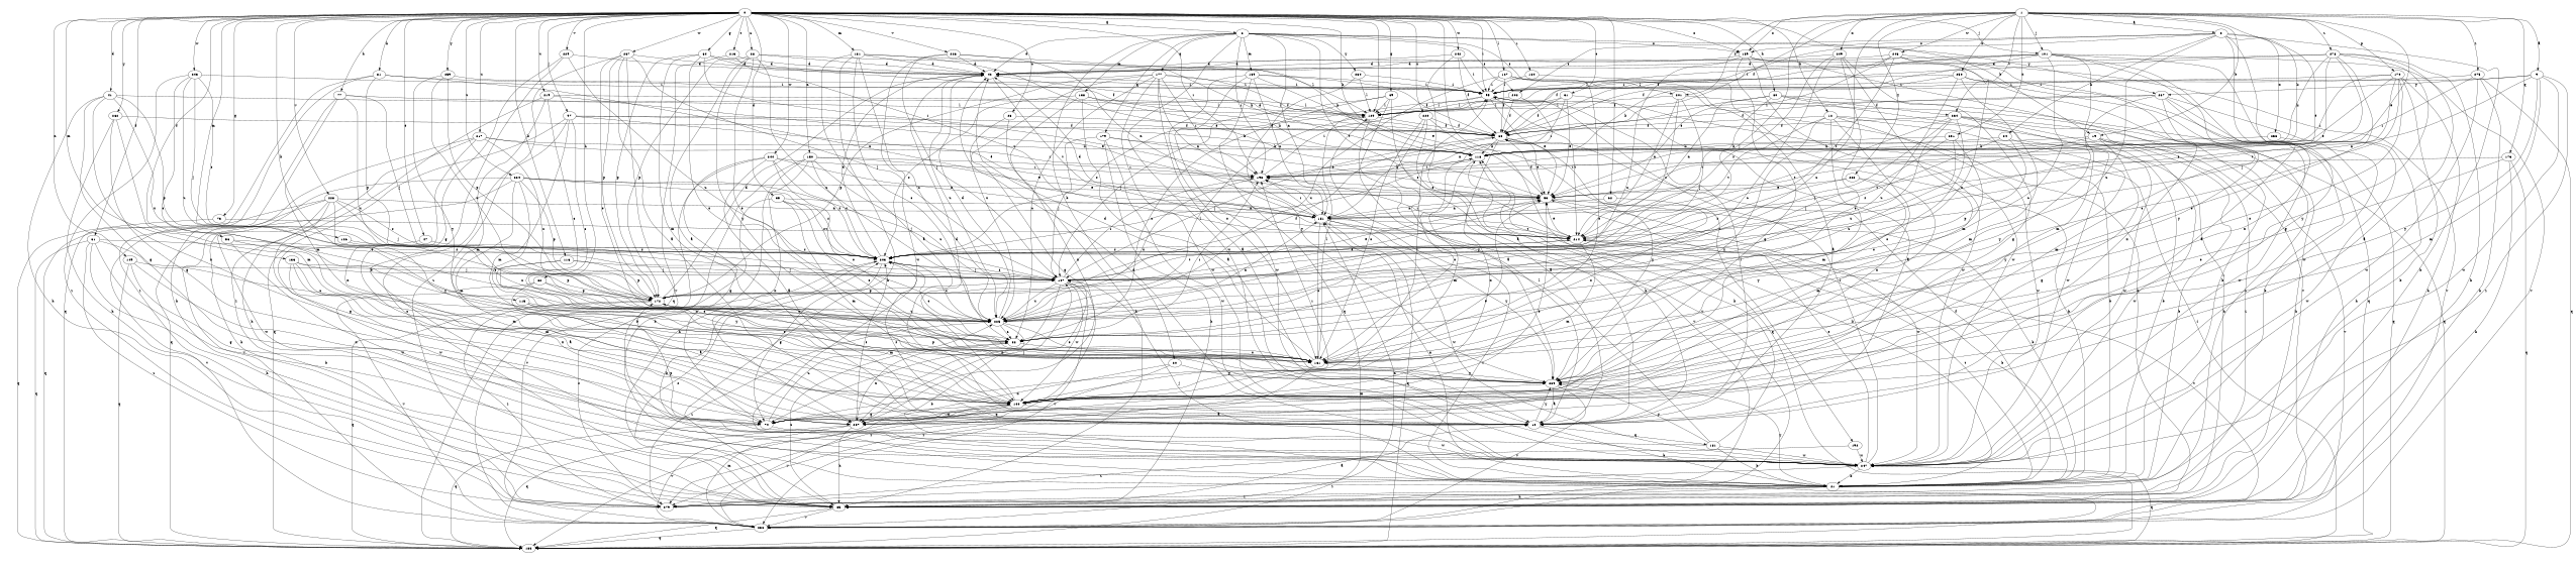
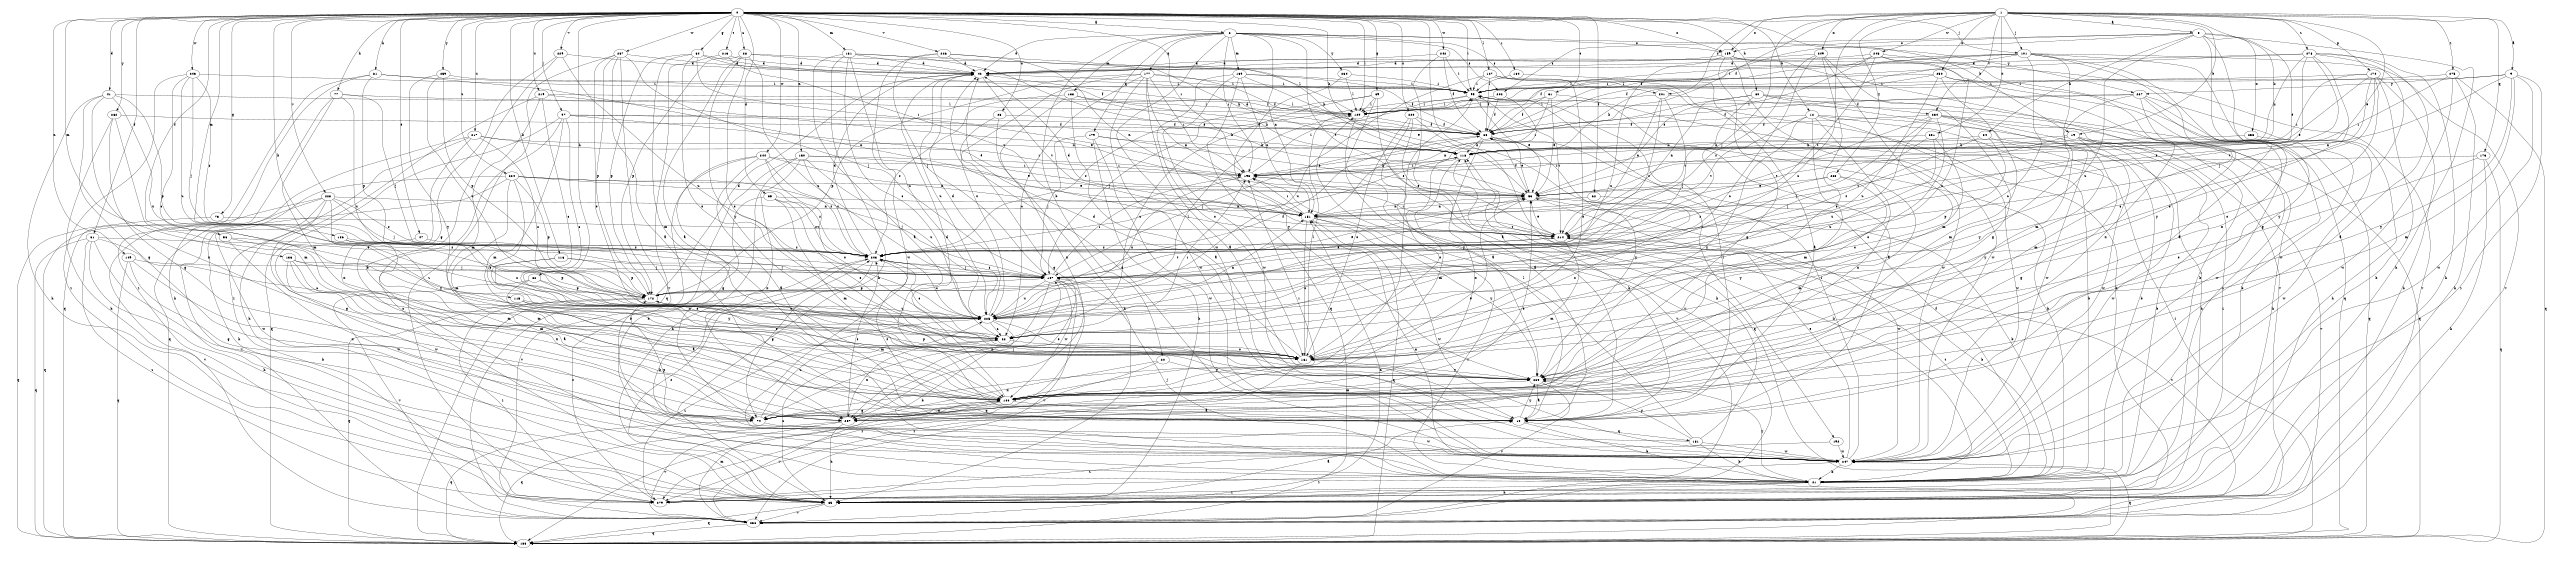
  strict digraph {
    0
    2
    12
    19
    23
    28
    31
    35
    41
    47
    56
    61
    62
    64
    69
    73
    77
    80
    81
    82
    95
    97
    101
    115
    116
    118
    127
    129
    131
    133
    136
    149
    150
    159
    184
    192
    193
    213
    217
    219
    220
    224
    226
    228
    229
    237
    242
    243
    244
    259
    262
    201
    20
    42
    138
    139
    151
    177
    179
    202
    214
    247
    264
    267
    63
    85
    257
    140
    269
    21
    74
    236
    225
    10
    161
    172
    53
    203
    32
    279
    183
    107
    234
    1
    3
    9
    170
    173
    246
    249
    250
    251
    263
    275
    278
    84
    253
    181
    0 -> 2 [label=a]
    0 -> 12 [label=b]
    0 -> 19 [label=b]
    0 -> 23 [label=c]
    0 -> 28 [label=c]
    0 -> 31 [label=c]
    0 -> 35 [label=d]
    0 -> 41 [label=d]
    0 -> 47 [label=e]
    0 -> 56 [label=f]
    0 -> 61 [label=f]
    0 -> 62 [label=f]
    0 -> 64 [label=g]
    0 -> 69 [label=g]
    0 -> 73 [label=g]
    0 -> 77 [label=h]
    0 -> 80 [label=h]
    0 -> 81 [label=h]
    0 -> 82 [label=h]
    0 -> 95 [label=i]
    0 -> 97 [label=j]
    0 -> 101 [label=j]
    0 -> 115 [label=k]
    0 -> 116 [label=k]
    0 -> 118 [label=k]
    0 -> 127 [label=l]
    0 -> 129 [label=l]
    0 -> 131 [label=m]
    0 -> 133 [label=m]
    0 -> 136 [label=m]
    0 -> 149 [label=n]
    0 -> 150 [label=n]
    0 -> 159 [label=o]
    0 -> 184 [label=r]
    0 -> 192 [label=r]
    0 -> 193 [label=r]
    0 -> 213 [label=t]
    0 -> 217 [label=u]
    0 -> 219 [label=u]
    0 -> 220 [label=u]
    0 -> 224 [label=u]
    0 -> 226 [label=v]
    0 -> 228 [label=v]
    0 -> 229 [label=v]
    0 -> 237 [label=w]
    0 -> 242 [label=w]
    0 -> 243 [label=w]
    0 -> 244 [label=w]
    0 -> 259 [label=y]
    0 -> 262 [label=y]
    2 -> 159 [label=o]
    2 -> 193 [label=r]
    2 -> 201 [label=s]
    2 -> 20 [label=b]
    2 -> 42 [label=d]
    2 -> 138 [label=m]
    2 -> 139 [label=m]
    2 -> 151 [label=n]
    2 -> 177 [label=q]
    2 -> 179 [label=q]
    2 -> 202 [label=s]
    2 -> 214 [label=t]
    2 -> 247 [label=w]
    2 -> 264 [label=y]
    2 -> 267 [label=y]
    12 -> 214 [label=t]
    12 -> 247 [label=w]
    12 -> 63 [label=f]
    12 -> 85 [label=h]
    12 -> 257 [label=x]
    12 -> 140 [label=m]
    12 -> 269 [label=y]
    12 -> 21 [label=b]
    19 -> 118 [label=k]
    19 -> 214 [label=t]
    19 -> 247 [label=w]
    19 -> 21 [label=b]
    19 -> 74 [label=g]
    19 -> 236 [label=v]
    23 -> 63 [label=f]
    23 -> 85 [label=h]
    23 -> 74 [label=g]
    28 -> 129 [label=l]
    28 -> 42 [label=d]
    28 -> 269 [label=y]
    28 -> 225 [label=u]
    28 -> 10 [label=a]
    28 -> 161 [label=o]
    28 -> 172 [label=p]
    31 -> 129 [label=l]
    31 -> 151 [label=n]
    31 -> 63 [label=f]
    31 -> 10 [label=a]
    31 -> 53 [label=e]
    35 -> 151 [label=n]
    35 -> 140 [label=m]
    35 -> 236 [label=v]
    35 -> 161 [label=o]
    35 -> 203 [label=s]
    41 -> 129 [label=l]
    41 -> 85 [label=h]
    41 -> 257 [label=x]
    41 -> 74 [label=g]
    41 -> 225 [label=u]
    41 -> 172 [label=p]
    47 -> 247 [label=w]
    47 -> 203 [label=s]
    56 -> 247 [label=w]
    56 -> 140 [label=m]
    56 -> 203 [label=s]
    61 -> 85 [label=h]
    61 -> 21 [label=b]
    61 -> 203 [label=s]
    61 -> 32 [label=c]
    61 -> 279 [label=z]
    61 -> 183 [label=q]
    62 -> 151 [label=n]
    62 -> 161 [label=o]
    64 -> 193 [label=r]
    64 -> 42 [label=d]
    64 -> 63 [label=f]
    64 -> 140 [label=m]
    64 -> 161 [label=o]
    64 -> 172 [label=p]
    69 -> 129 [label=l]
    69 -> 236 [label=v]
    69 -> 10 [label=a]
    69 -> 32 [label=c]
    69 -> 107 [label=j]
    73 -> 214 [label=t]
    73 -> 183 [label=q]
    77 -> 129 [label=l]
    77 -> 85 [label=h]
    77 -> 140 [label=m]
    77 -> 225 [label=u]
    77 -> 107 [label=j]
    80 -> 193 [label=r]
    80 -> 151 [label=n]
    80 -> 214 [label=t]
    80 -> 247 [label=w]
    80 -> 183 [label=q]
    80 -> 234 [label=f]
    81 -> 95 [label=i]
    81 -> 151 [label=n]
    81 -> 172 [label=p]
    81 -> 279 [label=z]
    81 -> 183 [label=q]
    82 -> 236 [label=v]
    82 -> 10 [label=a]
    82 -> 172 [label=p]
    82 -> 32 [label=c]
    95 -> 129 [label=l]
    95 -> 214 [label=t]
    95 -> 53 [label=e]
    95 -> 203 [label=s]
    97 -> 118 [label=k]
    97 -> 63 [label=f]
    97 -> 85 [label=c]
    97 -> 140 [label=m]
    97 -> 53 [label=e]
    97 -> 32 [label=c]
    97 -> 183 [label=q]
    101 -> 95 [label=i]
    101 -> 129 [label=l]
    101 -> 42 [label=d]
    101 -> 247 [label=w]
    101 -> 63 [label=f]
    101 -> 140 [label=m]
    101 -> 269 [label=y]
    101 -> 236 [label=v]
    101 -> 10 [label=a]
    101 -> 32 [label=c]
    115 -> 140 [label=m]
    115 -> 225 [label=u]
    115 -> 161 [label=o]
    116 -> 269 [label=y]
    116 -> 161 [label=o]
    116 -> 172 [label=p]
    116 -> 107 [label=j]
    118 -> 193 [label=r]
    118 -> 140 [label=m]
    118 -> 161 [label=o]
    127 -> 95 [label=i]
    127 -> 63 [label=f]
    127 -> 85 [label=h]
    127 -> 225 [label=u]
    127 -> 10 [label=a]
    127 -> 161 [label=o]
    129 -> 63 [label=f]
    129 -> 236 [label=v]
    131 -> 118 [label=k]
    131 -> 42 [label=d]
    131 -> 85 [label=h]
    131 -> 225 [label=u]
    131 -> 10 [label=a]
    131 -> 53 [label=e]
    131 -> 32 [label=c]
    133 -> 257 [label=x]
    133 -> 140 [label=m]
    133 -> 10 [label=a]
    133 -> 172 [label=p]
    133 -> 107 [label=j]
+   136 -> 140 [label=m]
    136 -> 225 [label=u]
    136 -> 203 [label=s]
    149 -> 257 [label=x]
    149 -> 74 [label=g]
    149 -> 183 [label=q]
    149 -> 107 [label=j]
    150 -> 193 [label=r]
    150 -> 85 [label=h]
    150 -> 257 [label=x]
    150 -> 21 [label=b]
    150 -> 225 [label=u]
    150 -> 53 [label=e]
    150 -> 203 [label=s]
    159 -> 42 [label=d]
    159 -> 247 [label=w]
    159 -> 74 [label=g]
    159 -> 236 [label=v]
    159 -> 225 [label=u]
    159 -> 183 [label=q]
    184 -> 95 [label=i]
    184 -> 247 [label=w]
    192 -> 247 [label=w]
    192 -> 279 [label=z]
    193 -> 95 [label=i]
    193 -> 118 [label=k]
    193 -> 225 [label=u]
    193 -> 53 [label=e]
    213 -> 42 [label=d]
    213 -> 214 [label=t]
    213 -> 183 [label=q]
    217 -> 118 [label=k]
    217 -> 193 [label=r]
    217 -> 85 [label=h]
    217 -> 257 [label=x]
    217 -> 225 [label=u]
    217 -> 183 [label=q]
    219 -> 129 [label=l]
    219 -> 140 [label=m]
    219 -> 53 [label=e]
    219 -> 32 [label=c]
    219 -> 279 [label=z]
    220 -> 63 [label=f]
    220 -> 269 [label=y]
    220 -> 10 [label=a]
    220 -> 161 [label=o]
    220 -> 183 [label=q]
    224 -> 85 [label=h]
    224 -> 140 [label=m]
    224 -> 236 [label=v]
    224 -> 161 [label=o]
    224 -> 172 [label=p]
    224 -> 53 [label=e]
    224 -> 203 [label=s]
    224 -> 107 [label=j]
    226 -> 118 [label=k]
    226 -> 42 [label=d]
    226 -> 151 [label=n]
    226 -> 247 [label=w]
    226 -> 107 [label=j]
    228 -> 151 [label=n]
    228 -> 247 [label=w]
    228 -> 269 [label=y]
    228 -> 74 [label=g]
    228 -> 236 [label=v]
    228 -> 203 [label=s]
    228 -> 183 [label=q]
    228 -> 107 [label=j]
    229 -> 42 [label=d]
    229 -> 21 [label=b]
    229 -> 74 [label=g]
    229 -> 225 [label=u]
    237 -> 42 [label=d]
    237 -> 236 [label=v]
    237 -> 10 [label=a]
    237 -> 161 [label=o]
    237 -> 172 [label=p]
    237 -> 279 [label=z]
    237 -> 107 [label=j]
    242 -> 95 [label=i]
    242 -> 42 [label=d]
    242 -> 63 [label=f]
    242 -> 10 [label=a]
    243 -> 95 [label=i]
    243 -> 225 [label=u]
    243 -> 203 [label=s]
    243 -> 32 [label=c]
    243 -> 279 [label=z]
    243 -> 107 [label=j]
    244 -> 193 [label=r]
    244 -> 151 [label=n]
    244 -> 21 [label=b]
    244 -> 74 [label=g]
    244 -> 10 [label=a]
    244 -> 161 [label=o]
    244 -> 203 [label=s]
    259 -> 95 [label=i]
    259 -> 269 [label=y]
    259 -> 225 [label=u]
    259 -> 172 [label=p]
    262 -> 63 [label=f]
    262 -> 85 [label=h]
    262 -> 140 [label=m]
    262 -> 74 [label=g]
    201 -> 129 [label=l]
    201 -> 151 [label=n]
    201 -> 203 [label=s]
    201 -> 183 [label=q]
    201 -> 107 [label=j]
    20 -> 257 [label=x]
    20 -> 269 [label=y]
    20 -> 279 [label=z]
    42 -> 95 [label=i]
    42 -> 214 [label=t]
    42 -> 225 [label=u]
    138 -> 118 [label=k]
    138 -> 129 [label=l]
    138 -> 257 [label=x]
    138 -> 10 [label=a]
    138 -> 203 [label=s]
    139 -> 95 [label=i]
    139 -> 151 [label=n]
    139 -> 247 [label=w]
    139 -> 63 [label=f]
    139 -> 161 [label=o]
    139 -> 53 [label=e]
    139 -> 183 [label=q]
    151 -> 193 [label=r]
    151 -> 214 [label=t]
    151 -> 247 [label=w]
    151 -> 269 [label=y]
    151 -> 161 [label=o]
    151 -> 183 [label=q]
    177 -> 95 [label=i]
    177 -> 193 [label=r]
    177 -> 151 [label=n]
    177 -> 247 [label=w]
    177 -> 63 [label=f]
    177 -> 225 [label=u]
    177 -> 10 [label=a]
    177 -> 172 [label=p]
    177 -> 32 [label=c]
    179 -> 118 [label=k]
    179 -> 247 [label=w]
    179 -> 85 [label=h]
    179 -> 53 [label=e]
    179 -> 107 [label=j]
    202 -> 129 [label=l]
    202 -> 63 [label=f]
    202 -> 203 [label=s]
    214 -> 193 [label=r]
    214 -> 42 [label=d]
    214 -> 140 [label=m]
    214 -> 21 [label=b]
    214 -> 53 [label=e]
    214 -> 203 [label=s]
    247 -> 95 [label=i]
    247 -> 42 [label=d]
    247 -> 21 [label=b]
    247 -> 53 [label=e]
    247 -> 279 [label=z]
    247 -> 183 [label=q]
    264 -> 95 [label=i]
    264 -> 129 [label=l]
    264 -> 269 [label=y]
    267 -> 129 [label=l]
    267 -> 247 [label=w]
    267 -> 63 [label=f]
    267 -> 85 [label=h]
    267 -> 140 [label=m]
    267 -> 269 [label=y]
    267 -> 21 [label=b]
    63 -> 118 [label=k]
    63 -> 42 [label=d]
    63 -> 257 [label=x]
    63 -> 269 [label=y]
    63 -> 21 [label=b]
    63 -> 53 [label=e]
    63 -> 107 [label=j]
    85 -> 236 [label=v]
    85 -> 10 [label=a]
    85 -> 203 [label=s]
    85 -> 32 [label=c]
    85 -> 183 [label=q]
    257 -> 85 [label=h]
    257 -> 236 [label=v]
    257 -> 53 [label=e]
    257 -> 203 [label=s]
    257 -> 183 [label=q]
    257 -> 107 [label=j]
    140 -> 95 [label=i]
    140 -> 42 [label=d]
    140 -> 257 [label=x]
    140 -> 74 [label=g]
    140 -> 236 [label=v]
    140 -> 10 [label=a]
    140 -> 53 [label=e]
    269 -> 140 [label=m]
    269 -> 236 [label=v]
    269 -> 10 [label=a]
    269 -> 172 [label=p]
    21 -> 118 [label=k]
    21 -> 151 [label=n]
    21 -> 214 [label=t]
    21 -> 63 [label=f]
    21 -> 85 [label=h]
    21 -> 269 [label=y]
    21 -> 279 [label=z]
    21 -> 107 [label=j]
    74 -> 193 [label=r]
    74 -> 247 [label=w]
    74 -> 225 [label=u]
    74 -> 183 [label=q]
    236 -> 151 [label=n]
    236 -> 214 [label=t]
    236 -> 140 [label=m]
    236 -> 183 [label=q]
    225 -> 129 [label=l]
    225 -> 42 [label=d]
    225 -> 151 [label=n]
    225 -> 21 [label=b]
    225 -> 161 [label=o]
    225 -> 32 [label=c]
    225 -> 279 [label=z]
    10 -> 95 [label=i]
    10 -> 118 [label=k]
    10 -> 269 [label=y]
    10 -> 21 [label=b]
    10 -> 203 [label=s]
    10 -> 181 [label=q]
    161 -> 129 [label=l]
    161 -> 42 [label=d]
    161 -> 269 [label=y]
    161 -> 279 [label=z]
    172 -> 42 [label=d]
    172 -> 63 [label=f]
    172 -> 225 [label=u]
    172 -> 53 [label=e]
    172 -> 279 [label=z]
    172 -> 183 [label=q]
    53 -> 151 [label=n]
    53 -> 247 [label=w]
    53 -> 63 [label=f]
    53 -> 21 [label=b]
    203 -> 42 [label=d]
    203 -> 21 [label=b]
    203 -> 74 [label=g]
    203 -> 225 [label=u]
    203 -> 32 [label=c]
    203 -> 107 [label=j]
    32 -> 193 [label=r]
    32 -> 257 [label=x]
    32 -> 161 [label=o]
    279 -> 203 [label=s]
    183 -> 95 [label=i]
    183 -> 193 [label=r]
    107 -> 193 [label=r]
    107 -> 214 [label=t]
    107 -> 257 [label=x]
    107 -> 140 [label=w]
    107 -> 236 [label=v]
    107 -> 225 [label=u]
    107 -> 172 [label=p]
    107 -> 53 [label=e]
    107 -> 203 [label=s]
    107 -> 183 [label=q]
    234 -> 214 [label=t]
    234 -> 247 [label=w]
    234 -> 63 [label=f]
    234 -> 85 [label=h]
    234 -> 21 [label=b]
    234 -> 225 [label=u]
    234 -> 161 [label=o]
    234 -> 279 [label=z]
    234 -> 107 [label=j]
    1 -> 19 [label=b]
    1 -> 101 [label=j]
    1 -> 118 [label=k]
    1 -> 159 [label=o]
    1 -> 201 [label=s]
    1 -> 63 [label=f]
    1 -> 53 [label=e]
    1 -> 32 [label=c]
    1 -> 107 [label=j]
    1 -> 234 [label=v]
    1 -> 3 [label=a]
    1 -> 9 [label=a]
    1 -> 170 [label=p]
    1 -> 173 [label=q]
    1 -> 246 [label=w]
    1 -> 249 [label=x]
    1 -> 250 [label=x]
    1 -> 251 [label=x]
    1 -> 263 [label=y]
    1 -> 275 [label=z]
    1 -> 278 [label=z]
    3 -> 159 [label=o]
    3 -> 202 [label=s]
    3 -> 63 [label=f]
    3 -> 85 [label=h]
    3 -> 257 [label=x]
    3 -> 74 [label=g]
    3 -> 225 [label=u]
    3 -> 53 [label=e]
    3 -> 84 [label=h]
    3 -> 253 [label=x]
    9 -> 95 [label=i]
    9 -> 151 [label=n]
    9 -> 247 [label=w]
    9 -> 267 [label=y]
    9 -> 140 [label=m]
    9 -> 269 [label=y]
    9 -> 279 [label=z]
    170 -> 95 [label=i]
    170 -> 193 [label=r]
    170 -> 214 [label=t]
    170 -> 85 [label=h]
    170 -> 21 [label=b]
    170 -> 161 [label=o]
    170 -> 53 [label=e]
    170 -> 32 [label=c]
    173 -> 193 [label=r]
    173 -> 85 [label=h]
    173 -> 161 [label=o]
    173 -> 183 [label=q]
    246 -> 42 [label=d]
    246 -> 214 [label=t]
    246 -> 63 [label=f]
    246 -> 257 [label=x]
    246 -> 236 [label=v]
    246 -> 225 [label=u]
    246 -> 53 [label=e]
    249 -> 42 [label=d]
    249 -> 140 [label=m]
    249 -> 74 [label=g]
    249 -> 161 [label=o]
    249 -> 203 [label=s]
    249 -> 32 [label=c]
    250 -> 95 [label=i]
    250 -> 118 [label=k]
    250 -> 140 [label=m]
    250 -> 21 [label=b]
    250 -> 225 [label=u]
    250 -> 279 [label=z]
    251 -> 118 [label=k]
    251 -> 225 [label=u]
    251 -> 161 [label=o]
    251 -> 107 [label=j]
    263 -> 140 [label=m]
    263 -> 269 [label=y]
    263 -> 53 [label=e]
    263 -> 203 [label=s]
    275 -> 95 [label=i]
    275 -> 193 [label=r]
    275 -> 247 [label=w]
    275 -> 85 [label=h]
    275 -> 183 [label=q]
    278 -> 118 [label=k]
    278 -> 129 [label=l]
    278 -> 42 [label=d]
    278 -> 85 [label=h]
    278 -> 269 [label=y]
    278 -> 10 [label=a]
    278 -> 161 [label=o]
    278 -> 203 [label=s]
    278 -> 107 [label=j]
    84 -> 118 [label=k]
    84 -> 269 [label=y]
    84 -> 172 [label=p]
    84 -> 203 [label=s]
    253 -> 118 [label=k]
    253 -> 247 [label=w]
    181 -> 118 [label=k]
    181 -> 129 [label=l]
    181 -> 247 [label=w]
    181 -> 269 [label=y]
    181 -> 21 [label=b]
    181 -> 172 [label=p]
  }
